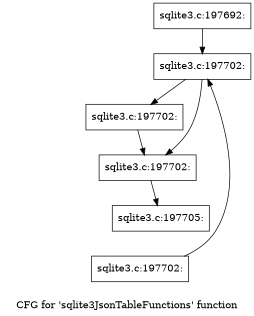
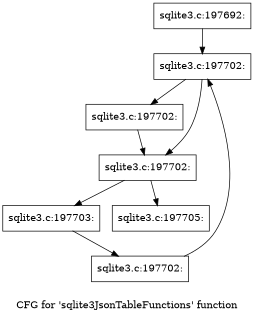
  digraph {
    label="CFG for 'sqlite3JsonTableFunctions' function"
    node [shape=record]
    n1 [label="{sqlite3.c:197692:}"]
    n2 [label="{sqlite3.c:197702:}"]
    n3 [label="{sqlite3.c:197702:}"]
    n4 [label="{sqlite3.c:197702:}"]
+   n5 [label="{sqlite3.c:197703:}"]
    n6 [label="{sqlite3.c:197705:}"]
    n7 [label="{sqlite3.c:197702:}"]
    n1 -> n2
    n2 -> n3
    n2 -> n4
    n3 -> n4
+   n4 -> n5
    n4 -> n6
+   n5 -> n7
    n7 -> n2
  }
